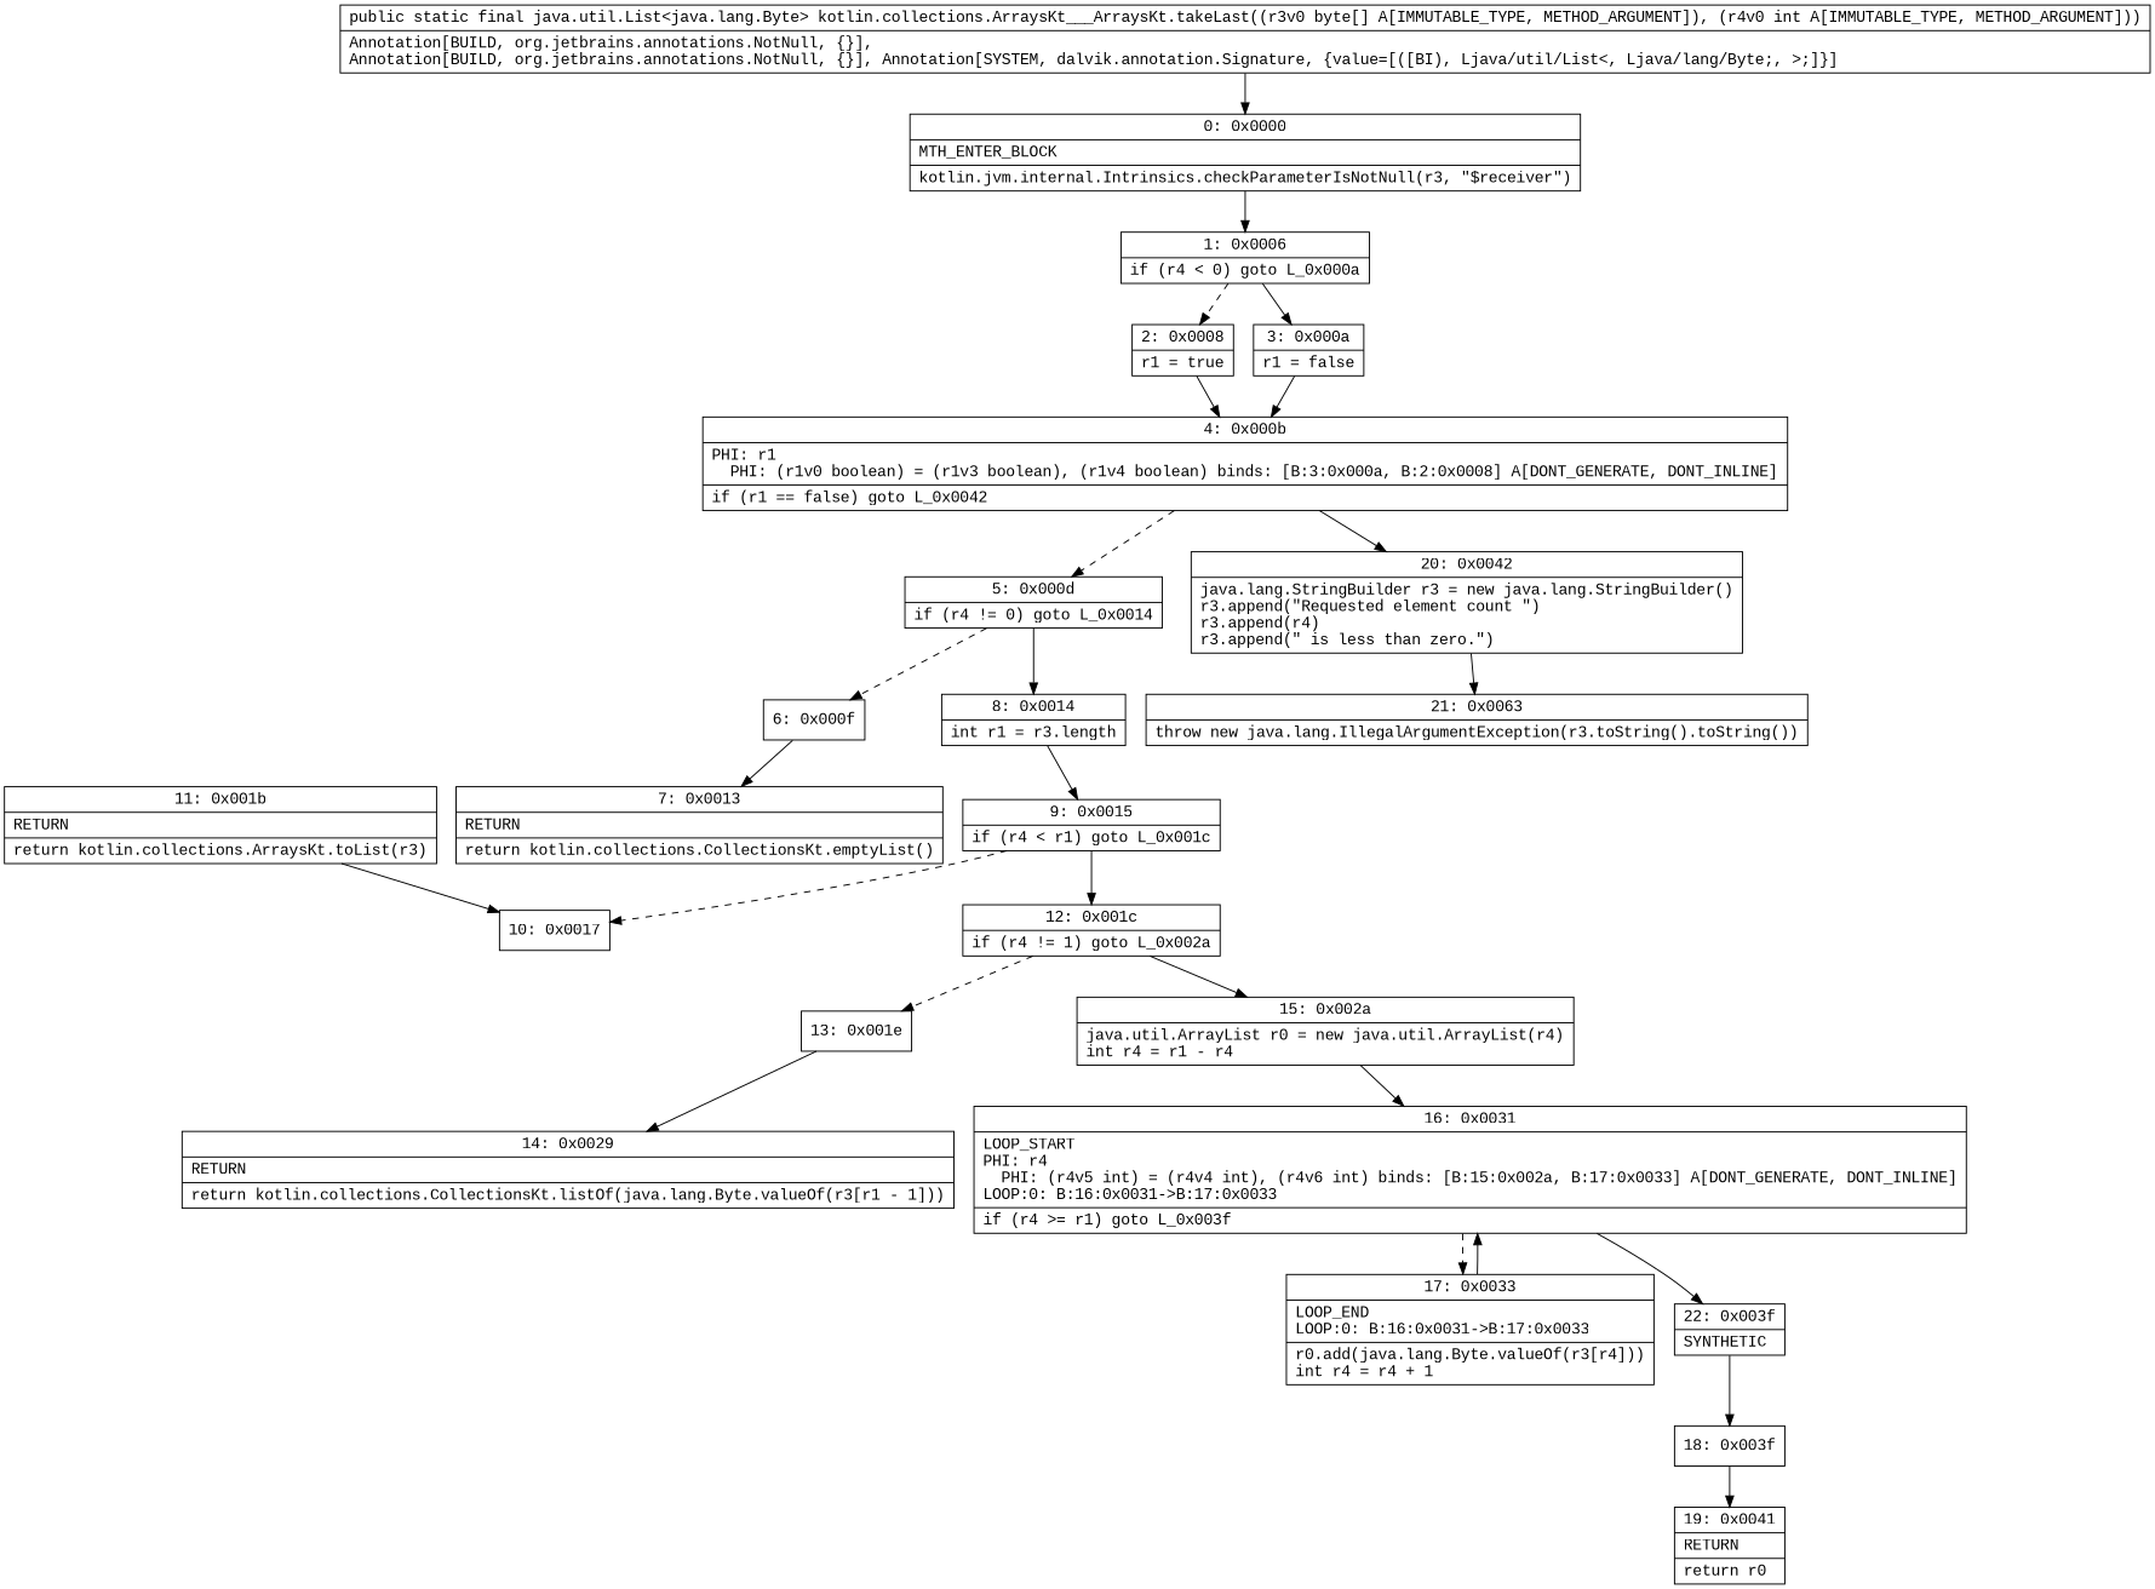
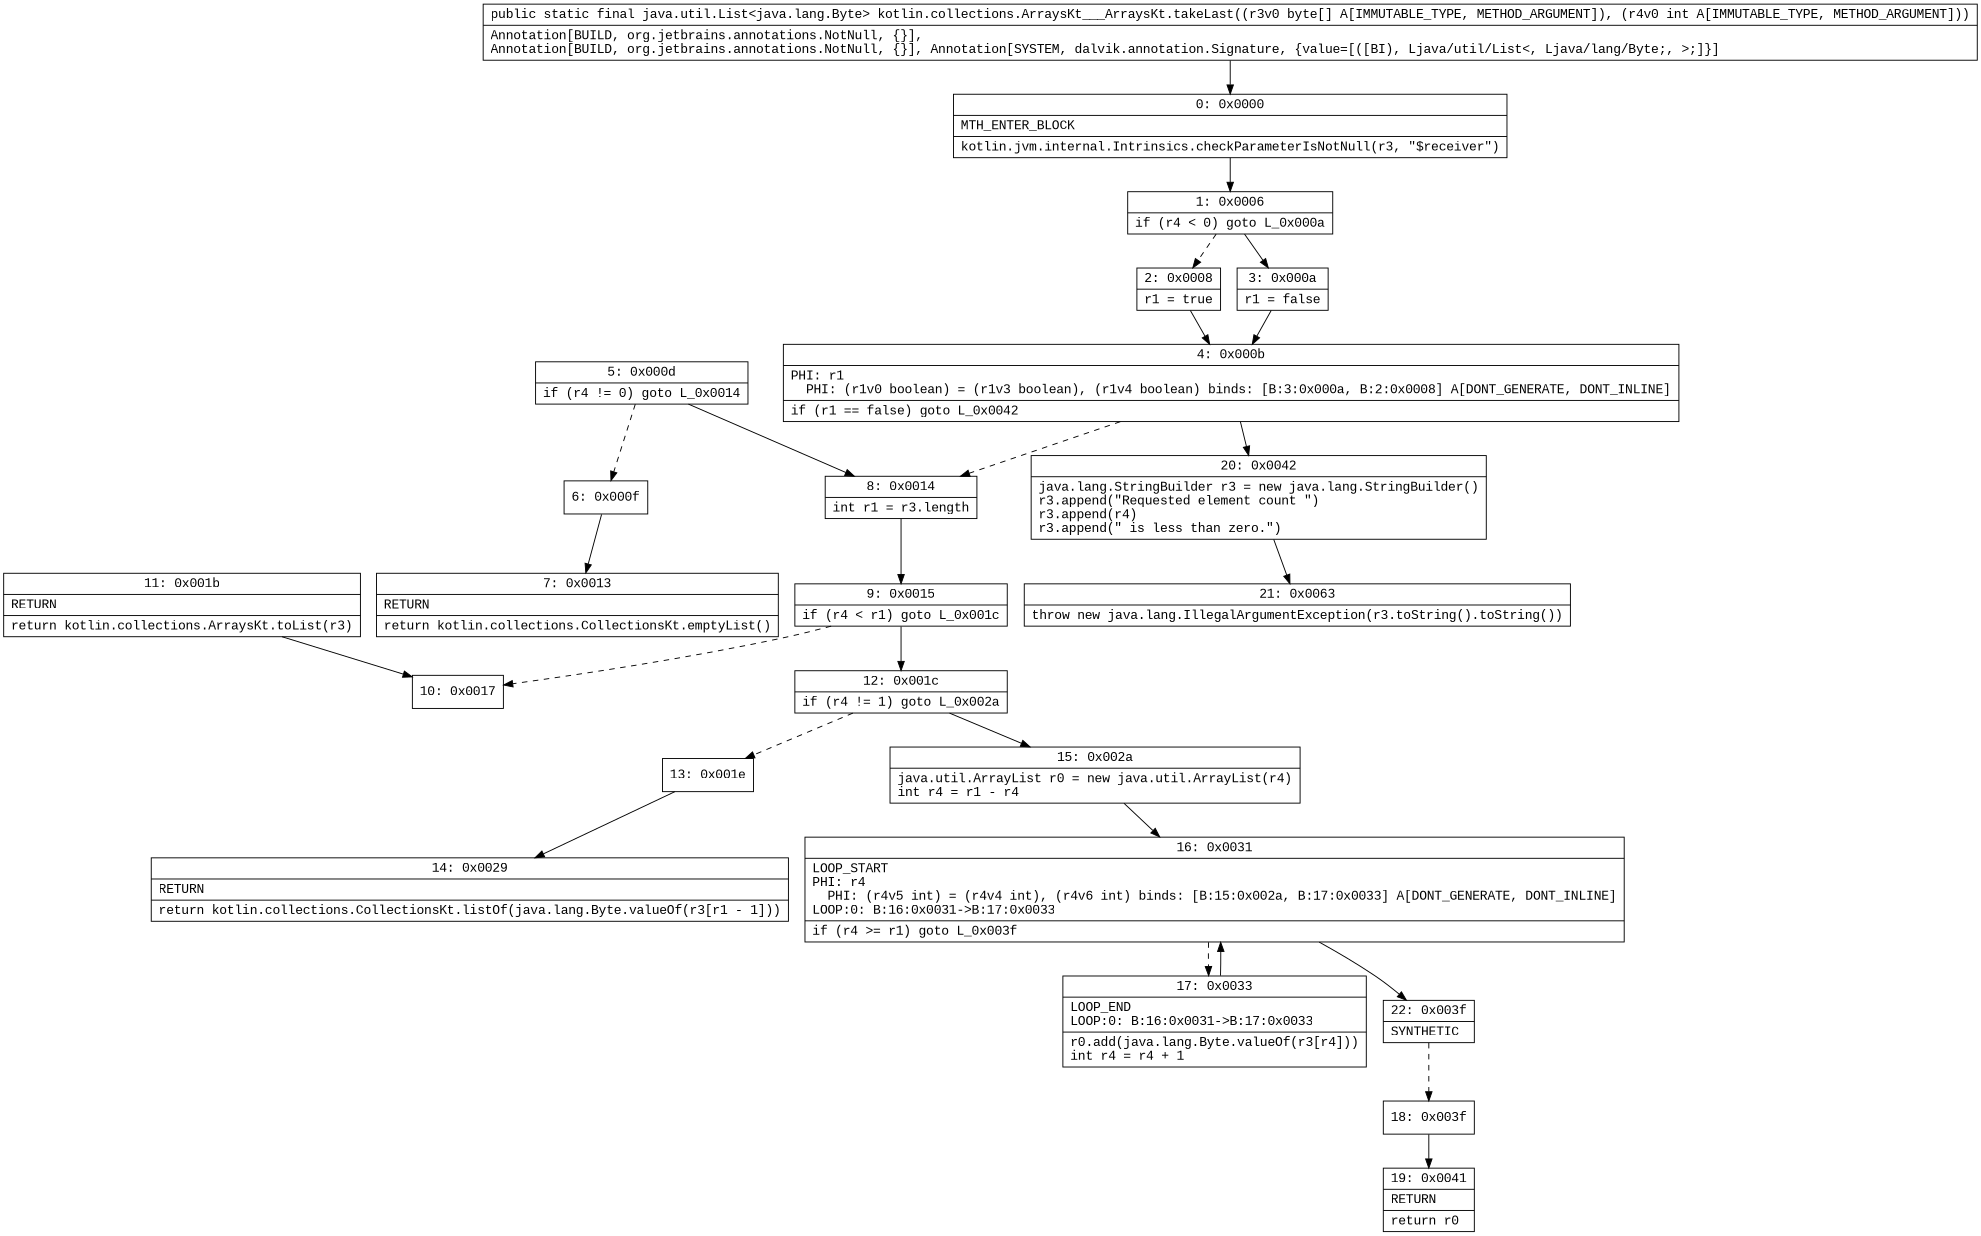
  digraph {
    fontname="Liberation Mono"
    node [fontname="Liberation Mono" shape=record]
    edge [fontname="Liberation Mono"]
    n1 [label="{0\:\ 0x0000|MTH_ENTER_BLOCK\l|kotlin.jvm.internal.Intrinsics.checkParameterIsNotNull(r3, \"$receiver\")\l}"]
    n2 [label="{1\:\ 0x0006|if (r4 \< 0) goto L_0x000a\l}"]
    n3 [label="{2\:\ 0x0008|r1 = true\l}"]
    n4 [label="{3\:\ 0x000a|r1 = false\l}"]
    n5 [label="{4\:\ 0x000b|PHI: r1 \l  PHI: (r1v0 boolean) = (r1v3 boolean), (r1v4 boolean) binds: [B:3:0x000a, B:2:0x0008] A[DONT_GENERATE, DONT_INLINE]\l|if (r1 == false) goto L_0x0042\l}"]
    n6 [label="{5\:\ 0x000d|if (r4 != 0) goto L_0x0014\l}"]
    n7 [label="{20\:\ 0x0042|java.lang.StringBuilder r3 = new java.lang.StringBuilder()\lr3.append(\"Requested element count \")\lr3.append(r4)\lr3.append(\" is less than zero.\")\l}"]
    n8 [label="{6\:\ 0x000f}"]
    n9 [label="{8\:\ 0x0014|int r1 = r3.length\l}"]
    n10 [label="{21\:\ 0x0063|throw new java.lang.IllegalArgumentException(r3.toString().toString())\l}"]
    n11 [label="{7\:\ 0x0013|RETURN\l|return kotlin.collections.CollectionsKt.emptyList()\l}"]
    n12 [label="{9\:\ 0x0015|if (r4 \< r1) goto L_0x001c\l}"]
    n13 [label="{10\:\ 0x0017}"]
    n14 [label="{12\:\ 0x001c|if (r4 != 1) goto L_0x002a\l}"]
    n15 [label="{13\:\ 0x001e}"]
    n16 [label="{15\:\ 0x002a|java.util.ArrayList r0 = new java.util.ArrayList(r4)\lint r4 = r1 \- r4\l}"]
    n17 [label="{11\:\ 0x001b|RETURN\l|return kotlin.collections.ArraysKt.toList(r3)\l}"]
    n18 [label="{14\:\ 0x0029|RETURN\l|return kotlin.collections.CollectionsKt.listOf(java.lang.Byte.valueOf(r3[r1 \- 1]))\l}"]
    n19 [label="{16\:\ 0x0031|LOOP_START\lPHI: r4 \l  PHI: (r4v5 int) = (r4v4 int), (r4v6 int) binds: [B:15:0x002a, B:17:0x0033] A[DONT_GENERATE, DONT_INLINE]\lLOOP:0: B:16:0x0031\-\>B:17:0x0033\l|if (r4 \>= r1) goto L_0x003f\l}"]
    n20 [label="{17\:\ 0x0033|LOOP_END\lLOOP:0: B:16:0x0031\-\>B:17:0x0033\l|r0.add(java.lang.Byte.valueOf(r3[r4]))\lint r4 = r4 + 1\l}"]
    n21 [label="{22\:\ 0x003f|SYNTHETIC\l}"]
    n22 [label="{18\:\ 0x003f}"]
    n23 [label="{19\:\ 0x0041|RETURN\l|return r0\l}"]
    n24 [label="{public static final java.util.List\<java.lang.Byte\> kotlin.collections.ArraysKt___ArraysKt.takeLast((r3v0 byte[] A[IMMUTABLE_TYPE, METHOD_ARGUMENT]), (r4v0 int A[IMMUTABLE_TYPE, METHOD_ARGUMENT]))  | Annotation[BUILD, org.jetbrains.annotations.NotNull, \{\}], \lAnnotation[BUILD, org.jetbrains.annotations.NotNull, \{\}], Annotation[SYSTEM, dalvik.annotation.Signature, \{value=[([BI), Ljava\/util\/List\<, Ljava\/lang\/Byte;, \>;]\}]\l}"]
    n1 -> n2
    n2 -> n3 [style=dashed]
    n2 -> n4
    n3 -> n5
    n4 -> n5
-   n5 -> n6 [style=dashed]
+   n5 -> n9 [style=dashed]
    n5 -> n7
    n6 -> n8 [style=dashed]
    n6 -> n9
    n7 -> n10
    n8 -> n11
    n9 -> n12
    n12 -> n13 [style=dashed]
    n12 -> n14
    n14 -> n15 [style=dashed]
    n14 -> n16
    n15 -> n18
    n16 -> n19
    n17 -> n13
    n19 -> n20 [style=dashed]
    n19 -> n21
    n20 -> n19
-   n21 -> n22
+   n21 -> n22 [style=dashed]
    n22 -> n23
    n24 -> n1
  }
